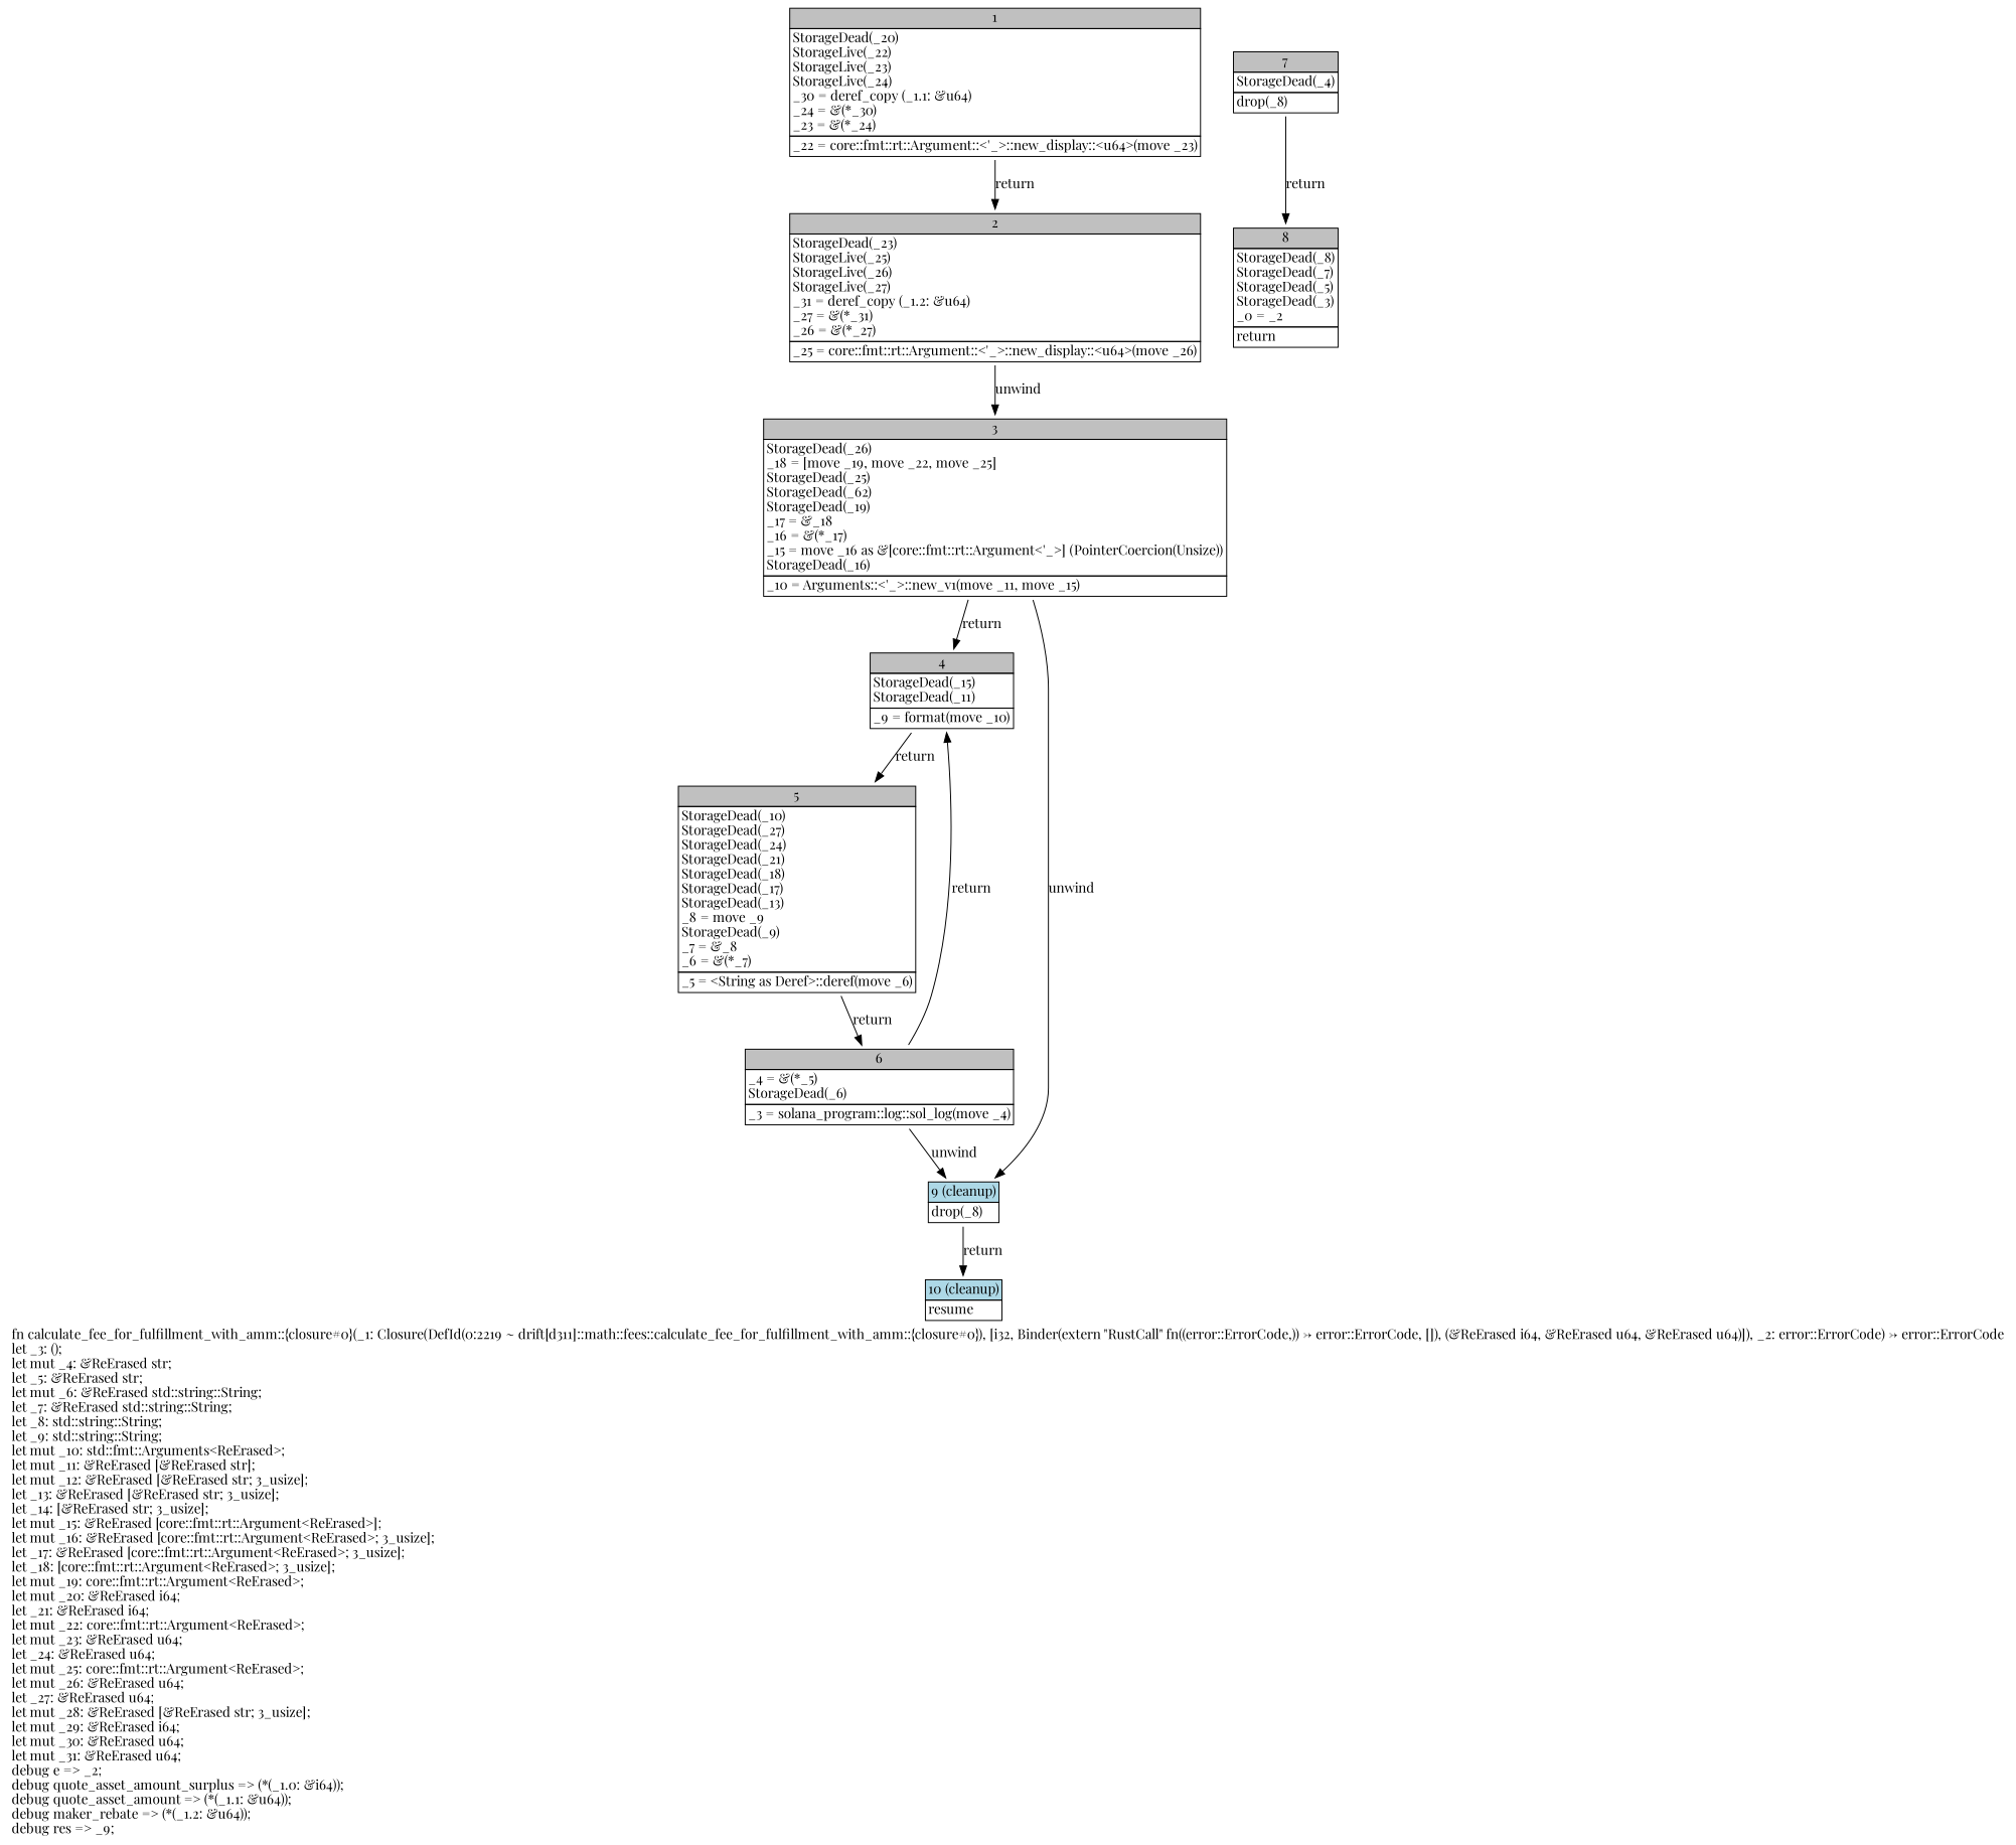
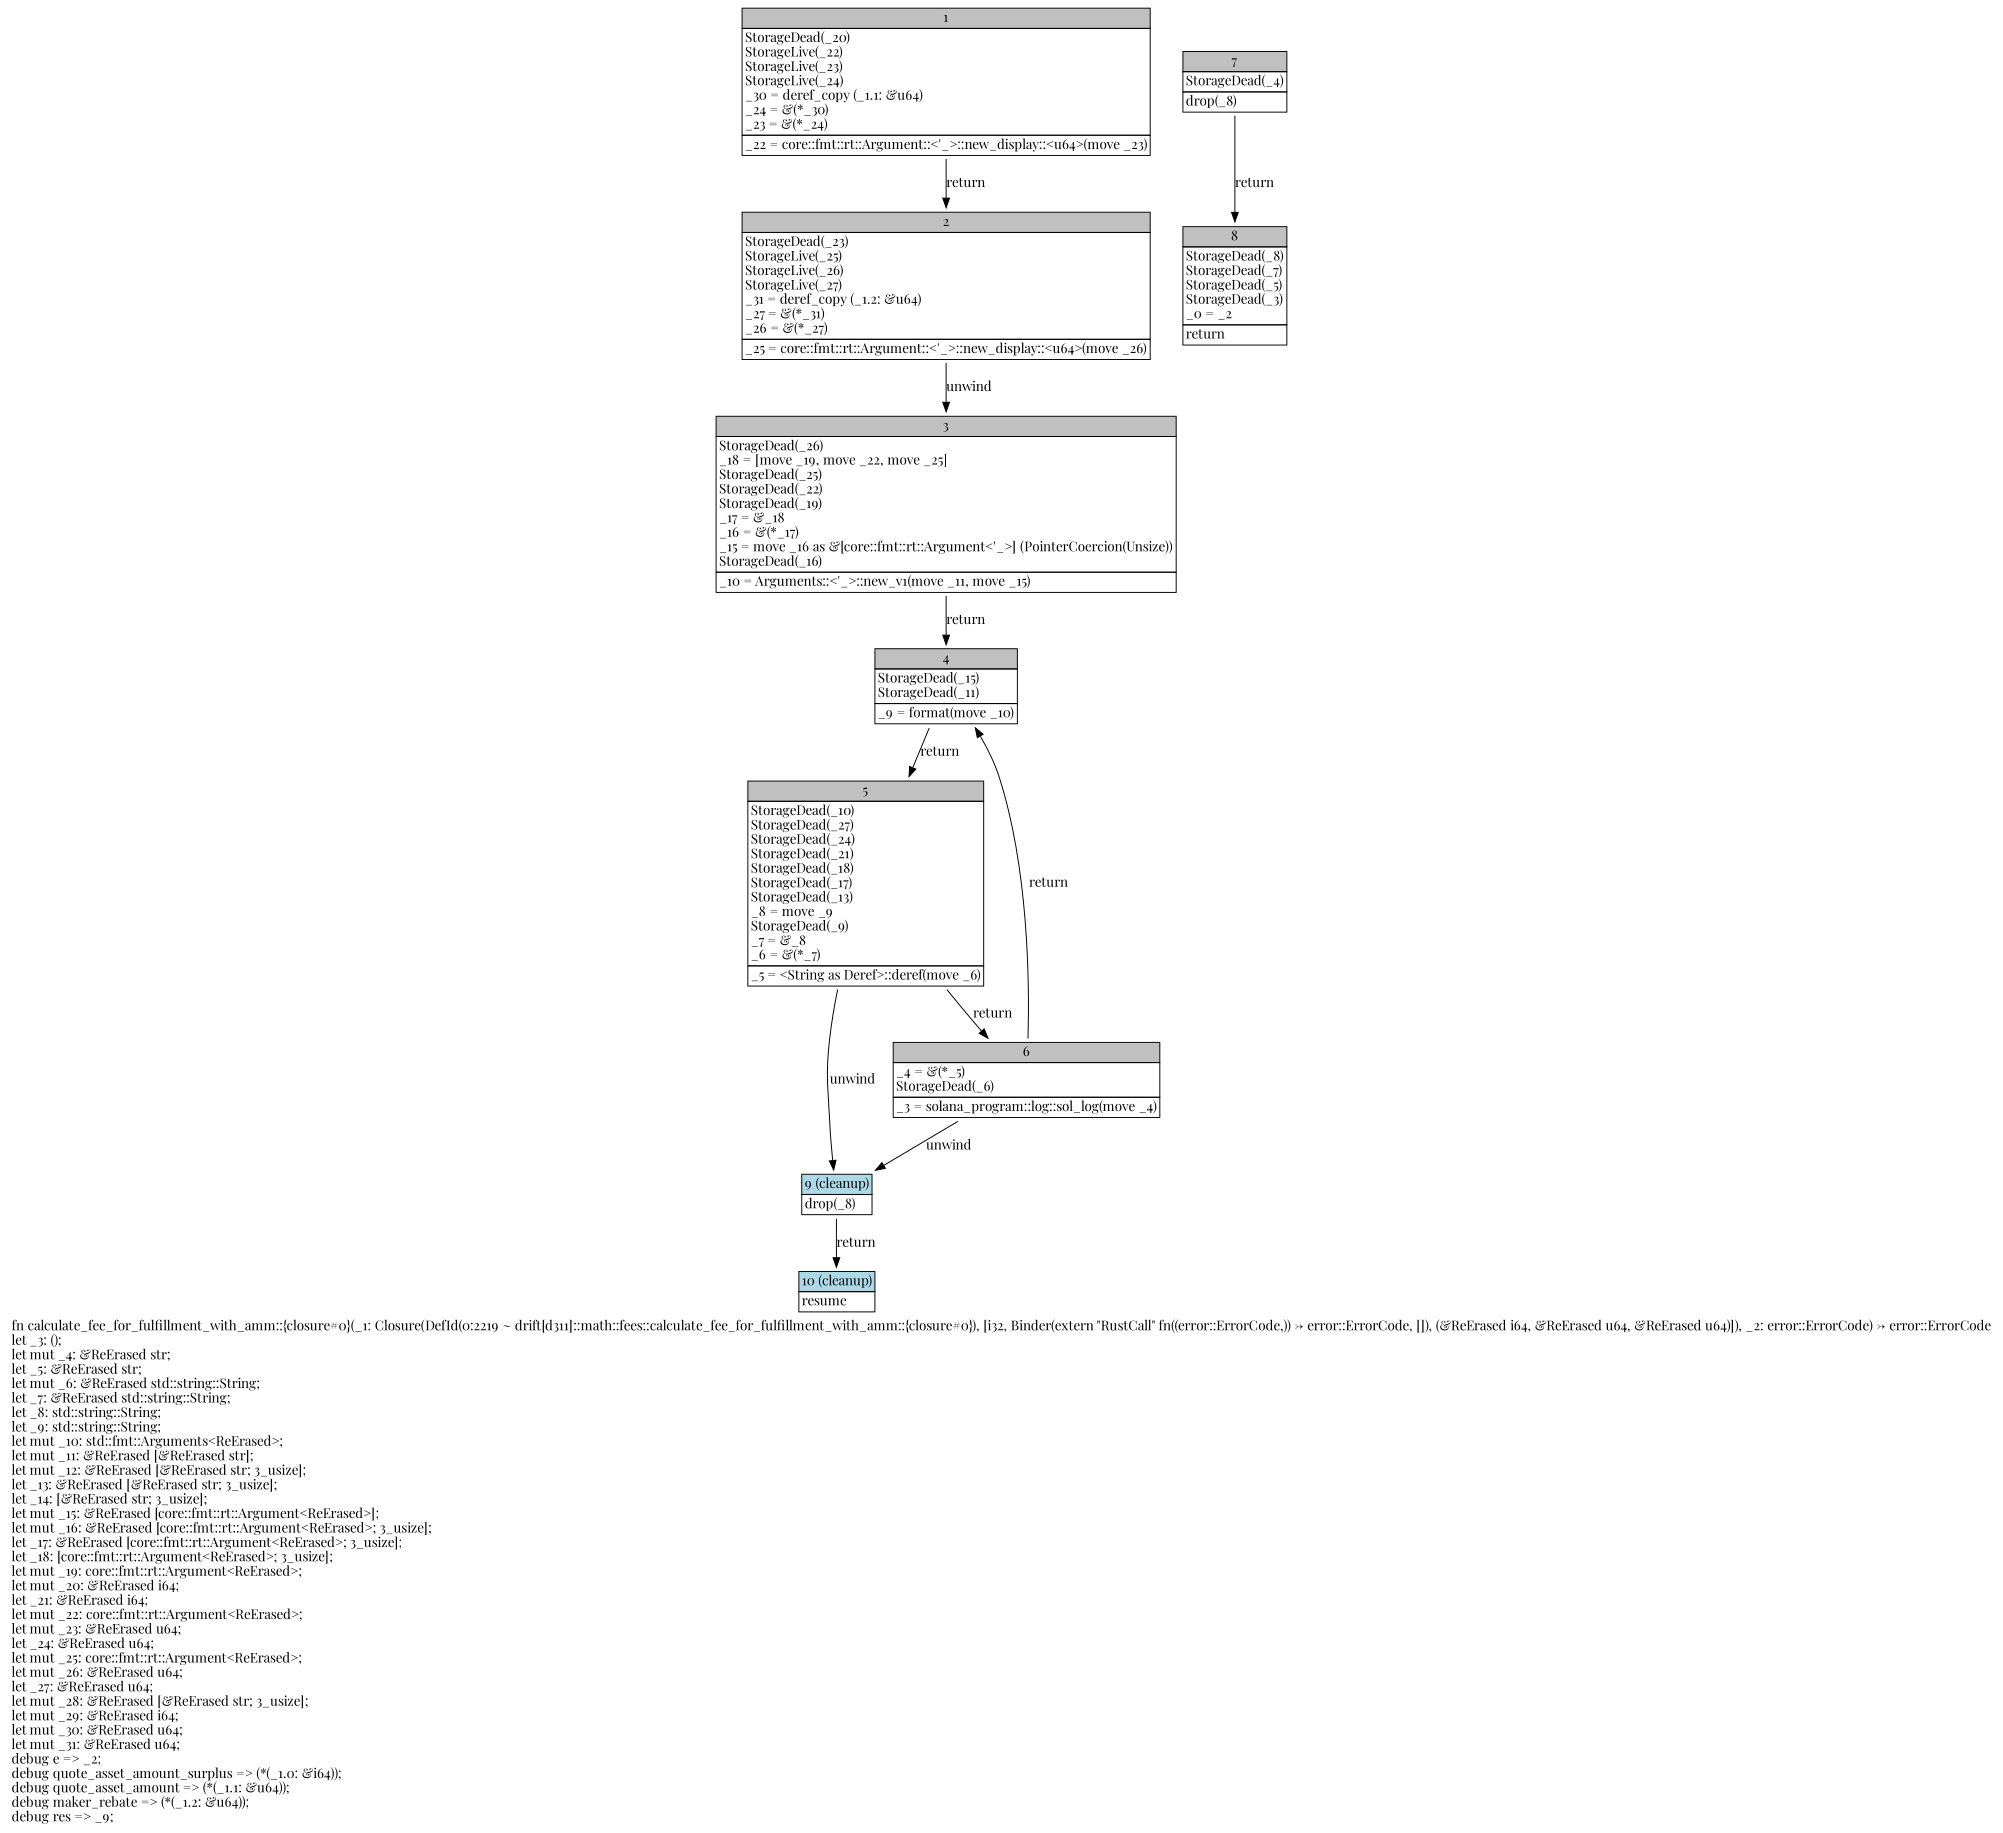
  digraph {
    fontname="Playfair Display"
    label=<fn calculate_fee_for_fulfillment_with_amm::{closure#0}(_1: Closure(DefId(0:2219 ~ drift[d311]::math::fees::calculate_fee_for_fulfillment_with_amm::{closure#0}), [i32, Binder(extern &quot;RustCall&quot; fn((error::ErrorCode,)) -&gt; error::ErrorCode, []), (&amp;ReErased i64, &amp;ReErased u64, &amp;ReErased u64)]), _2: error::ErrorCode) -&gt; error::ErrorCode<br align="left"/>let _3: ();<br align="left"/>let mut _4: &amp;ReErased str;<br align="left"/>let _5: &amp;ReErased str;<br align="left"/>let mut _6: &amp;ReErased std::string::String;<br align="left"/>let _7: &amp;ReErased std::string::String;<br align="left"/>let _8: std::string::String;<br align="left"/>let _9: std::string::String;<br align="left"/>let mut _10: std::fmt::Arguments&lt;ReErased&gt;;<br align="left"/>let mut _11: &amp;ReErased [&amp;ReErased str];<br align="left"/>let mut _12: &amp;ReErased [&amp;ReErased str; 3_usize];<br align="left"/>let _13: &amp;ReErased [&amp;ReErased str; 3_usize];<br align="left"/>let _14: [&amp;ReErased str; 3_usize];<br align="left"/>let mut _15: &amp;ReErased [core::fmt::rt::Argument&lt;ReErased&gt;];<br align="left"/>let mut _16: &amp;ReErased [core::fmt::rt::Argument&lt;ReErased&gt;; 3_usize];<br align="left"/>let _17: &amp;ReErased [core::fmt::rt::Argument&lt;ReErased&gt;; 3_usize];<br align="left"/>let _18: [core::fmt::rt::Argument&lt;ReErased&gt;; 3_usize];<br align="left"/>let mut _19: core::fmt::rt::Argument&lt;ReErased&gt;;<br align="left"/>let mut _20: &amp;ReErased i64;<br align="left"/>let _21: &amp;ReErased i64;<br align="left"/>let mut _22: core::fmt::rt::Argument&lt;ReErased&gt;;<br align="left"/>let mut _23: &amp;ReErased u64;<br align="left"/>let _24: &amp;ReErased u64;<br align="left"/>let mut _25: core::fmt::rt::Argument&lt;ReErased&gt;;<br align="left"/>let mut _26: &amp;ReErased u64;<br align="left"/>let _27: &amp;ReErased u64;<br align="left"/>let mut _28: &amp;ReErased [&amp;ReErased str; 3_usize];<br align="left"/>let mut _29: &amp;ReErased i64;<br align="left"/>let mut _30: &amp;ReErased u64;<br align="left"/>let mut _31: &amp;ReErased u64;<br align="left"/>debug e =&gt; _2;<br align="left"/>debug quote_asset_amount_surplus =&gt; (*(_1.0: &amp;i64));<br align="left"/>debug quote_asset_amount =&gt; (*(_1.1: &amp;u64));<br align="left"/>debug maker_rebate =&gt; (*(_1.2: &amp;u64));<br align="left"/>debug res =&gt; _9;<br align="left"/>>
    node [fontname="Playfair Display" shape=none]
    edge [fontname="Playfair Display"]
    n1 [label=<<table border="0" cellborder="1" cellspacing="0"><tr><td bgcolor="gray" align="center" colspan="1">1</td></tr><tr><td align="left" balign="left">StorageDead(_20)<br/>StorageLive(_22)<br/>StorageLive(_23)<br/>StorageLive(_24)<br/>_30 = deref_copy (_1.1: &amp;u64)<br/>_24 = &amp;(*_30)<br/>_23 = &amp;(*_24)<br/></td></tr><tr><td align="left">_22 = core::fmt::rt::Argument::&lt;'_&gt;::new_display::&lt;u64&gt;(move _23)</td></tr></table>>]
    n2 [label=<<table border="0" cellborder="1" cellspacing="0"><tr><td bgcolor="gray" align="center" colspan="1">2</td></tr><tr><td align="left" balign="left">StorageDead(_23)<br/>StorageLive(_25)<br/>StorageLive(_26)<br/>StorageLive(_27)<br/>_31 = deref_copy (_1.2: &amp;u64)<br/>_27 = &amp;(*_31)<br/>_26 = &amp;(*_27)<br/></td></tr><tr><td align="left">_25 = core::fmt::rt::Argument::&lt;'_&gt;::new_display::&lt;u64&gt;(move _26)</td></tr></table>>]
-   n3 [label=<<table border="0" cellborder="1" cellspacing="0"><tr><td bgcolor="gray" align="center" colspan="1">3</td></tr><tr><td align="left" balign="left">StorageDead(_26)<br/>_18 = [move _19, move _22, move _25]<br/>StorageDead(_25)<br/>StorageDead(_62)<br/>StorageDead(_19)<br/>_17 = &amp;_18<br/>_16 = &amp;(*_17)<br/>_15 = move _16 as &amp;[core::fmt::rt::Argument&lt;'_&gt;] (PointerCoercion(Unsize))<br/>StorageDead(_16)<br/></td></tr><tr><td align="left">_10 = Arguments::&lt;'_&gt;::new_v1(move _11, move _15)</td></tr></table>>]
+   n3 [label=<<table border="0" cellborder="1" cellspacing="0"><tr><td bgcolor="gray" align="center" colspan="1">3</td></tr><tr><td align="left" balign="left">StorageDead(_26)<br/>_18 = [move _19, move _22, move _25]<br/>StorageDead(_25)<br/>StorageDead(_22)<br/>StorageDead(_19)<br/>_17 = &amp;_18<br/>_16 = &amp;(*_17)<br/>_15 = move _16 as &amp;[core::fmt::rt::Argument&lt;'_&gt;] (PointerCoercion(Unsize))<br/>StorageDead(_16)<br/></td></tr><tr><td align="left">_10 = Arguments::&lt;'_&gt;::new_v1(move _11, move _15)</td></tr></table>>]
    n4 [label=<<table border="0" cellborder="1" cellspacing="0"><tr><td bgcolor="gray" align="center" colspan="1">4</td></tr><tr><td align="left" balign="left">StorageDead(_15)<br/>StorageDead(_11)<br/></td></tr><tr><td align="left">_9 = format(move _10)</td></tr></table>>]
    n5 [label=<<table border="0" cellborder="1" cellspacing="0"><tr><td bgcolor="gray" align="center" colspan="1">5</td></tr><tr><td align="left" balign="left">StorageDead(_10)<br/>StorageDead(_27)<br/>StorageDead(_24)<br/>StorageDead(_21)<br/>StorageDead(_18)<br/>StorageDead(_17)<br/>StorageDead(_13)<br/>_8 = move _9<br/>StorageDead(_9)<br/>_7 = &amp;_8<br/>_6 = &amp;(*_7)<br/></td></tr><tr><td align="left">_5 = &lt;String as Deref&gt;::deref(move _6)</td></tr></table>>]
    n6 [label=<<table border="0" cellborder="1" cellspacing="0"><tr><td bgcolor="gray" align="center" colspan="1">6</td></tr><tr><td align="left" balign="left">_4 = &amp;(*_5)<br/>StorageDead(_6)<br/></td></tr><tr><td align="left">_3 = solana_program::log::sol_log(move _4)</td></tr></table>>]
    n7 [label=<<table border="0" cellborder="1" cellspacing="0"><tr><td bgcolor="lightblue" align="center" colspan="1">9 (cleanup)</td></tr><tr><td align="left">drop(_8)</td></tr></table>>]
    n8 [label=<<table border="0" cellborder="1" cellspacing="0"><tr><td bgcolor="lightblue" align="center" colspan="1">10 (cleanup)</td></tr><tr><td align="left">resume</td></tr></table>>]
    n9 [label=<<table border="0" cellborder="1" cellspacing="0"><tr><td bgcolor="gray" align="center" colspan="1">7</td></tr><tr><td align="left" balign="left">StorageDead(_4)<br/></td></tr><tr><td align="left">drop(_8)</td></tr></table>>]
    n10 [label=<<table border="0" cellborder="1" cellspacing="0"><tr><td bgcolor="gray" align="center" colspan="1">8</td></tr><tr><td align="left" balign="left">StorageDead(_8)<br/>StorageDead(_7)<br/>StorageDead(_5)<br/>StorageDead(_3)<br/>_0 = _2<br/></td></tr><tr><td align="left">return</td></tr></table>>]
    n1 -> n2 [label=return]
    n2 -> n3 [label=unwind]
    n3 -> n4 [label=return]
    n4 -> n5 [label=return]
    n5 -> n6 [label=return]
-   n3 -> n7 [label=unwind]
+   n5 -> n7 [label=unwind]
    n6 -> n4 [label=return]
    n6 -> n7 [label=unwind]
    n7 -> n8 [label=return]
    n9 -> n10 [label=return]
  }
